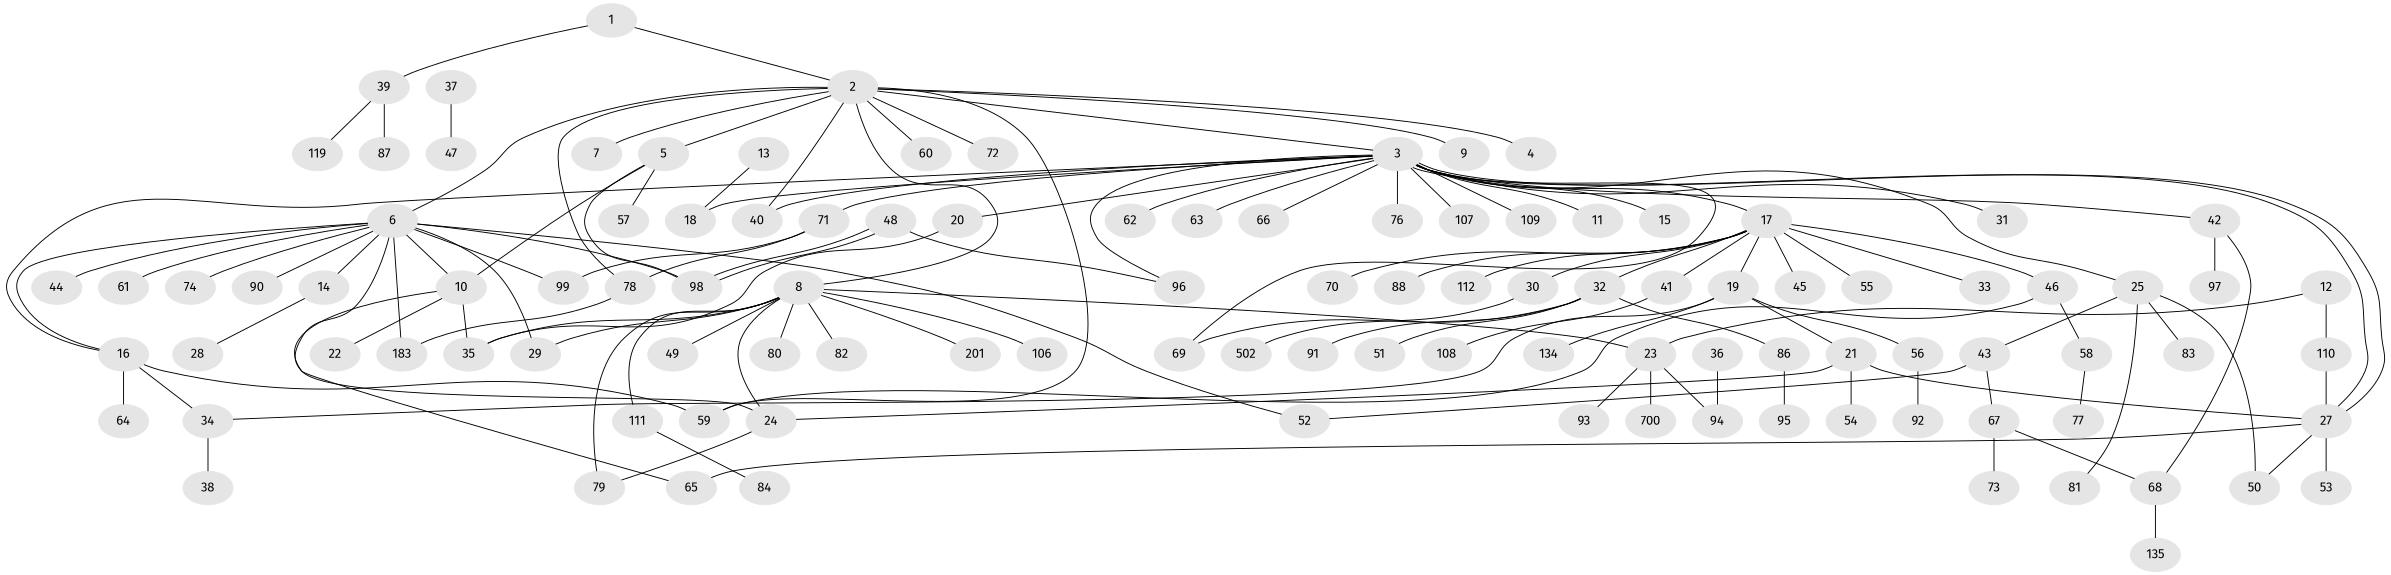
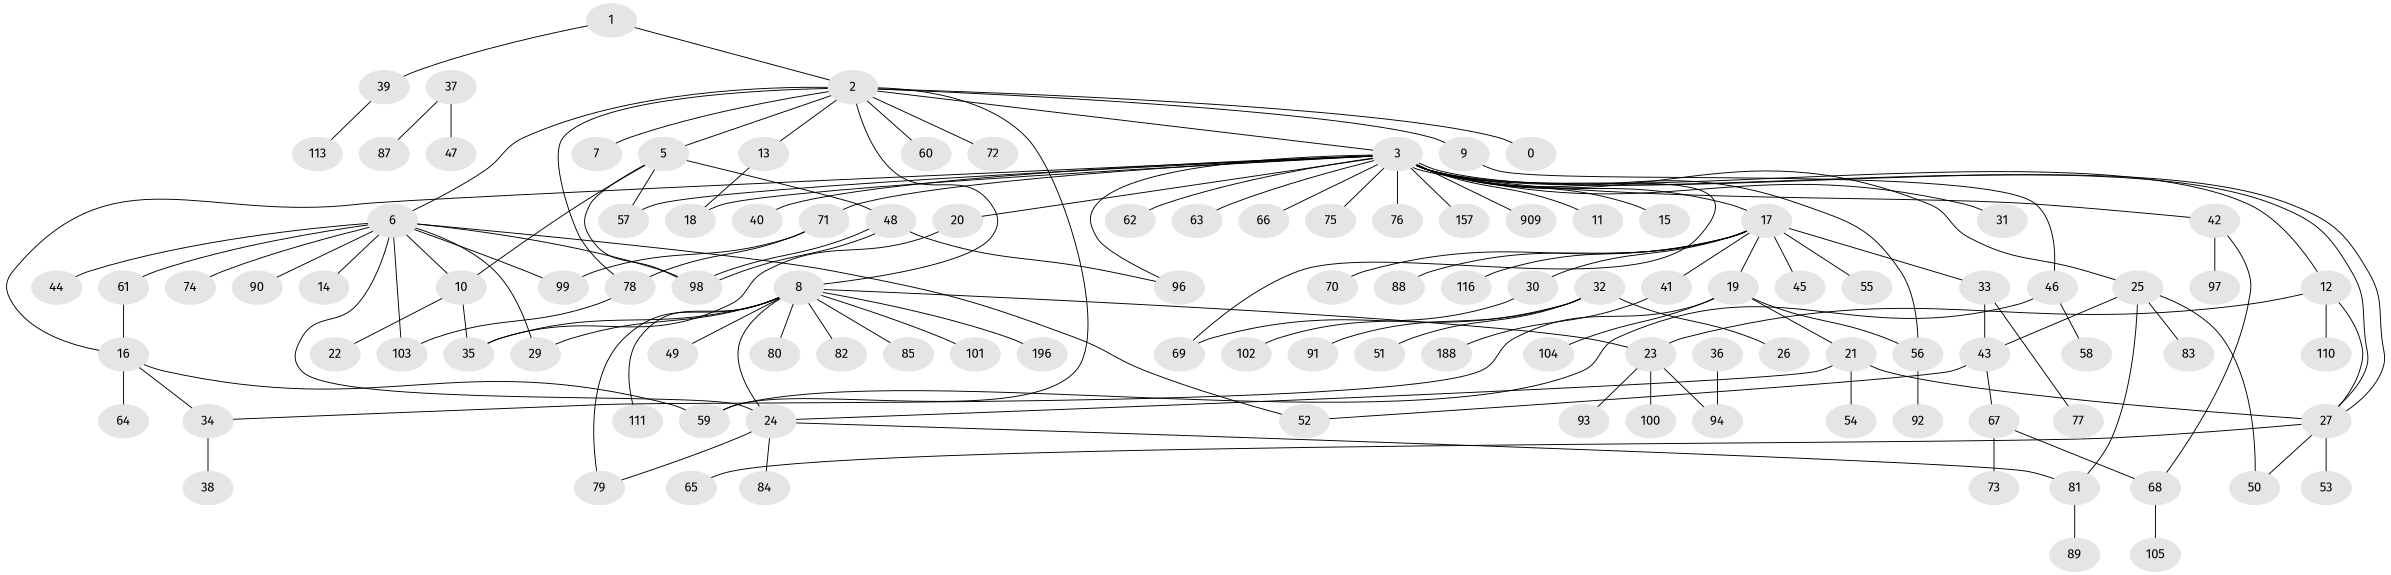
  graph {
    fontname="Fira Sans"
    node [color=gray90 fontname="Fira Sans" style=filled]
    edge [fontname="Fira Sans"]
    1
    2
    39
    3
-   4
+   4 [label=0]
    5
    6
    7
    8
    9
    13
    59
    60
    72
    78
    87
-   113 [label=119]
+   113
    11
    12
    15
    16
    17
    18
    20
    25
    27
    31
    40
    42
    56
    57
    62
    63
    66
    69
    71
+   75
    76
    96
-   107
-   109
+   107 [label=157]
+   109 [label=909]
    10
    48
    98
    14
    24
    29
    44
    52
    61
    74
    90
    99
-   103 [label=183]
+   103
    23
    35
    49
    79
    80
    82
-   101 [label=201]
-   106
+   85
+   101
+   106 [label=196]
    111
    110
    34
    64
    19
    30
    32
    33
    41
    45
    46
    55
    70
    88
-   112
+   112 [label=116]
    81
    43
    50
    83
    65
    53
    68
    97
    92
    22
    37
    47
-   28
    84
    93
    94
-   100 [label=700]
+   100
    38
    21
-   104 [label=134]
-   102 [label=502]
+   104
+   102
    51
-   86
+   86 [label=26]
    91
    77
-   108
+   108 [label=188]
    58
    54
-   105 [label=135]
+   105
+   89
    67
    36
    73
-   95
    1 -- 2
    1 -- 39
    2 -- 3
    2 -- 4
    2 -- 5
    2 -- 6
    2 -- 7
    2 -- 8
    2 -- 9
-   2 -- 40
+   2 -- 13
    2 -- 59
    2 -- 60
    2 -- 72
    2 -- 78
-   39 -- 87
+   37 -- 87
    39 -- 113
    3 -- 11
+   3 -- 12
    3 -- 15
    3 -- 16
    3 -- 17
    3 -- 18
    3 -- 20
    3 -- 25
    3 -- 27
    3 -- 27
    3 -- 31
    3 -- 40
    3 -- 42
+   3 -- 56
+   3 -- 57
    3 -- 62
    3 -- 63
    3 -- 66
    3 -- 69
    3 -- 71
+   3 -- 75
    3 -- 76
    3 -- 96
    3 -- 107
    3 -- 109
    5 -- 57
    5 -- 10
+   5 -- 48
    5 -- 98
-   6 -- 16
+   61 -- 16
    6 -- 10
    6 -- 98
    6 -- 14
    6 -- 24
    6 -- 29
    6 -- 44
    6 -- 52
    6 -- 61
    6 -- 74
    6 -- 90
    6 -- 99
    6 -- 103
    8 -- 24
    8 -- 29
    8 -- 23
    8 -- 35
    8 -- 49
    8 -- 79
    8 -- 80
    8 -- 82
+   8 -- 85
    8 -- 101
    8 -- 106
    8 -- 111
    13 -- 18
    78 -- 103
-   110 -- 27
+   12 -- 27
    12 -- 23
    12 -- 110
    16 -- 59
    16 -- 34
    16 -- 64
    17 -- 19
    17 -- 30
-   17 -- 32
    17 -- 33
    17 -- 41
    17 -- 45
-   17 -- 46
+   9 -- 46
    17 -- 55
    17 -- 70
    17 -- 88
    17 -- 112
    20 -- 35
    25 -- 81
    25 -- 43
    25 -- 50
    25 -- 83
    27 -- 50
    27 -- 65
    27 -- 53
    42 -- 68
    42 -- 97
    56 -- 92
    71 -- 78
    71 -- 99
    10 -- 35
-   10 -- 65
    10 -- 22
    48 -- 96
    48 -- 98
    48 -- 98
-   14 -- 28
    24 -- 79
-   111 -- 84
+   24 -- 81
+   24 -- 84
    23 -- 93
    23 -- 94
    23 -- 100
    34 -- 38
    19 -- 56
    19 -- 34
    19 -- 21
    19 -- 104
    30 -- 102
    32 -- 69
    32 -- 51
    32 -- 86
    32 -- 91
-   58 -- 77
+   33 -- 43
+   33 -- 77
    41 -- 108
    46 -- 59
    46 -- 58
+   81 -- 89
    43 -- 52
    43 -- 67
    68 -- 105
    37 -- 47
    21 -- 27
    21 -- 24
    21 -- 54
-   86 -- 95
    67 -- 68
    67 -- 73
    36 -- 94
  }
